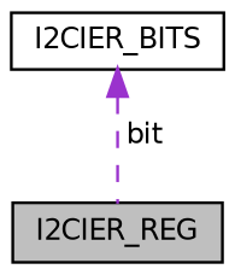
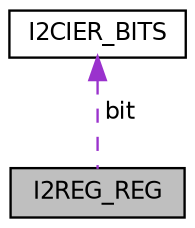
  digraph {
    node [color=black fontname=Helvetica fontsize=10 shape=record style=filled]
-   n1 [fillcolor=grey75 fontcolor=black height=0.2 label=I2CIER_REG width=0.4]
+   n1 [fillcolor=grey75 fontcolor=black height=0.2 label=I2REG_REG width=0.4]
    n2 [fillcolor=white height=0.2 label=I2CIER_BITS width=0.4]
    n2 -> n1 [color=darkorchid3 dir=back fontname=Helvetica fontsize=10 label=" bit" labelfontname=Helvetica labelfontsize=10 style=dashed]
  }
